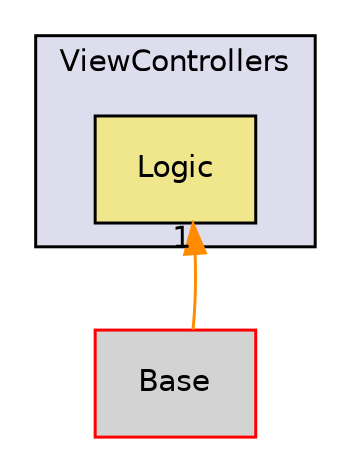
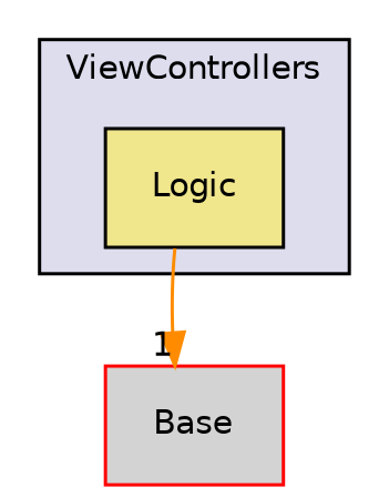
  digraph {
    compound=true
    node [fontname=Helvetica fontsize=10 shape=box style=filled]
    n1 [fillcolor=khaki label=Logic pencolor=black]
    n2 [color=red label=Base fillcolor=lightgrey]
    subgraph cluster_1 {
      bgcolor="#ddddee"
      fontname=Helvetica
      fontsize=10
      label=ViewControllers
      pencolor=black
      n1
    }
-   n2 -> n1 [headlabel=1 labeldistance=1.5 labelfontname=Helvetica labelfontsize=10 color=darkorange arrowhead=normal]
+   n1 -> n2 [headlabel=1 labeldistance=1.5 labelfontname=Helvetica labelfontsize=10 color=darkorange arrowhead=normal]
  }
